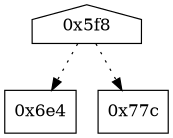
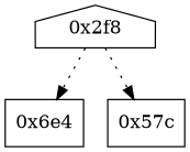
  strict digraph {
    "edge"="{}"
    file="/Users/mark/Documents/deobfus-2019-ccs/ALL-CFG/small-programs/1b-1-1-1-1-eqsum127-1-0-1/1528_recovered.dot"
    "graph"="{u'file': u'/Users/mark/Documents/deobfus-2019-ccs/ALL-CFG/small-programs/1b-1-1-1-1-eqsum127-1-0-1/1528_recovered.dot'}"
    "node"="{u'opcode': u''}"
    node [shape=box]
    edge [style=dotted]
    "0x6e4" [opcode="[u'ldr', u'str', u'str', u'ldr', u'sub', u'mul', u'mvn', u'ldr', u'orr', u'mov', u'cmn', u'mov', u'ldr', u'cmp', u'mov', u'mov', u'mov', u'cmn', u'mov', u'mov', u'teq', u'mov', u'b']"]
-   "0x77c" [opcode="[u'ldr', u'ldr', u'rsb', u'mvn', u'mul', u'eor', u'and', u'ldr', u'mov', u'mov', u'ldr', u'cmp', u'mov', u'cmp', u'mov', u'mov', u'cmp', u'mov', u'mov', u'teq', u'mov', u'b']"]
-   "0x5f8" [opcode="[u'push', u'add', u'sub', u'ldr', u'str', u'mov', u'mvn', u'mov', u'ldr', u'ldr', u'ldr', u'ldr', u'ldr', u'add', u'str', u'ldr', u'str', u'add', u'str', u'mov', u'b']" shape=house]
+   "0x77c" [opcode="[u'ldr', u'ldr', u'rsb', u'mvn', u'mul', u'eor', u'and', u'ldr', u'mov', u'mov', u'ldr', u'cmp', u'mov', u'cmp', u'mov', u'mov', u'cmp', u'mov', u'mov', u'teq', u'mov', u'b']" label="0x57c"]
+   "0x5f8" [opcode="[u'push', u'add', u'sub', u'ldr', u'str', u'mov', u'mvn', u'mov', u'ldr', u'ldr', u'ldr', u'ldr', u'ldr', u'add', u'str', u'ldr', u'str', u'add', u'str', u'mov', u'b']" shape=house label="0x2f8"]
    "0x5f8" -> "0x6e4"
    "0x5f8" -> "0x77c"
  }
